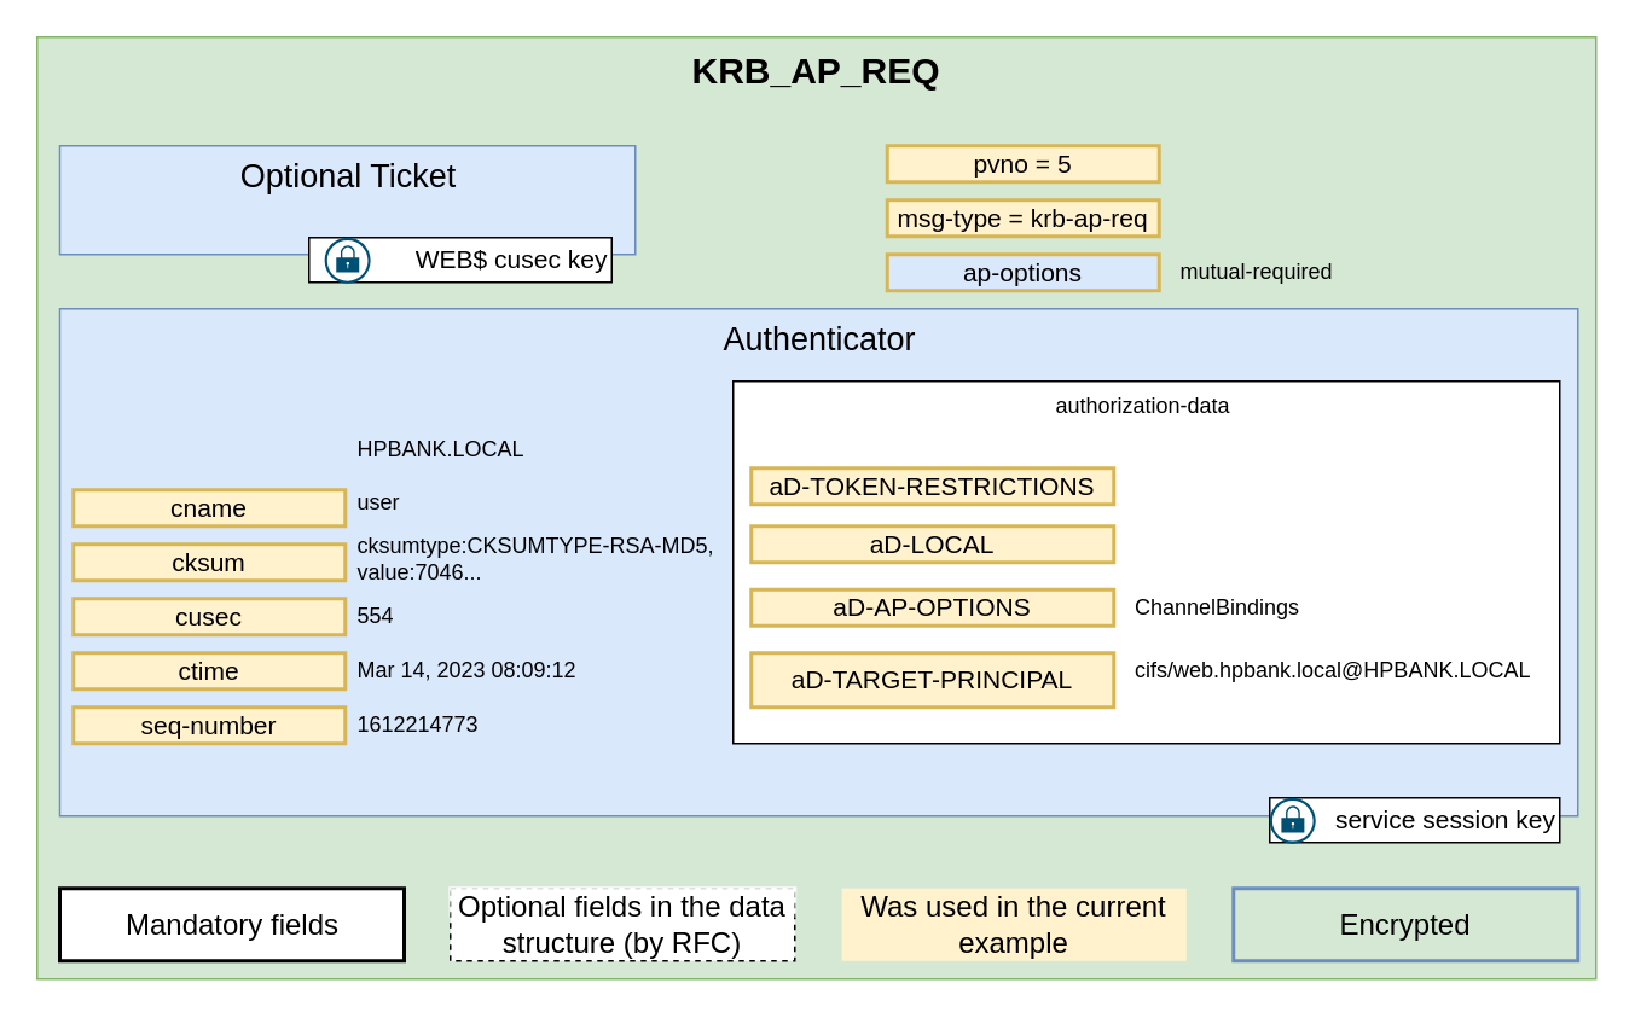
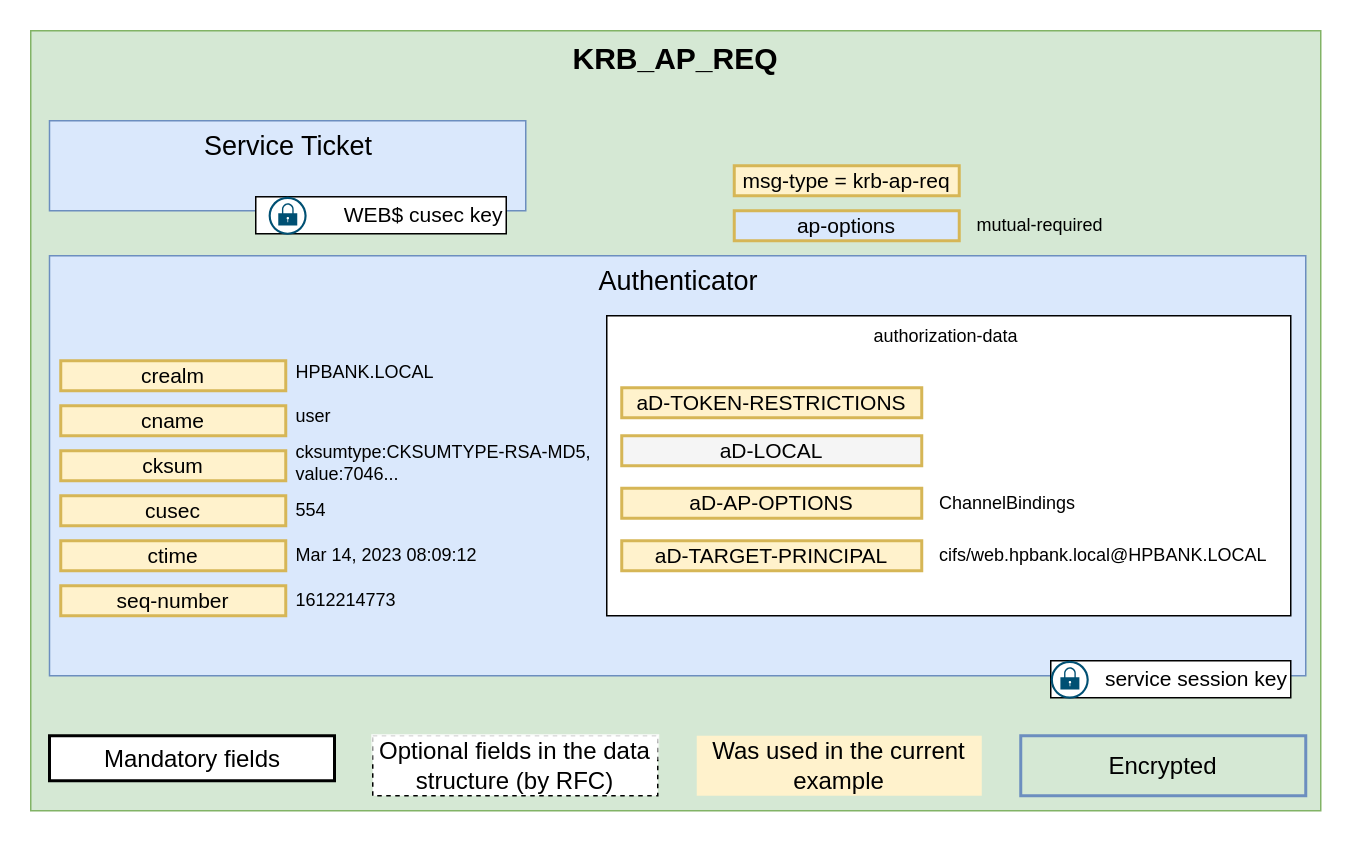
  <mxCell id="0" />
  <mxCell id="1" parent="0" />
  <mxCell id="2" value="KRB_AP_REQ" style="rounded=0;whiteSpace=wrap;html=1;shadow=0;fontSize=20;fillColor=#d5e8d4;strokeColor=#82b366;verticalAlign=top;fontStyle=1" parent="1" vertex="1"><mxGeometry x="20" y="20" width="860" height="520" as="geometry" /></mxCell>
- <mxCell id="3" value="&lt;font style=&quot;font-size: 14px;&quot;&gt;pvno =&amp;nbsp;&lt;/font&gt;5" style="rounded=0;whiteSpace=wrap;html=1;fontSize=14;strokeWidth=2;fillColor=#fff2cc;strokeColor=#d6b656;" parent="1" vertex="1"><mxGeometry x="489" y="80" width="150" height="20" as="geometry" /></mxCell>
  <mxCell id="4" value="&lt;font style=&quot;font-size: 14px;&quot;&gt;msg-type = krb-ap-req&lt;/font&gt;" style="rounded=0;whiteSpace=wrap;html=1;fontSize=14;strokeWidth=2;fillColor=#fff2cc;strokeColor=#d6b656;" parent="1" vertex="1"><mxGeometry x="489" y="110" width="150" height="20" as="geometry" /></mxCell>
  <mxCell id="5" value="&lt;font style=&quot;font-size: 18px;&quot;&gt;Authenticator&lt;/font&gt;" style="rounded=0;whiteSpace=wrap;html=1;labelBorderColor=none;strokeColor=#6c8ebf;verticalAlign=top;fillColor=#dae8fc;fontSize=18;" parent="1" vertex="1"><mxGeometry x="32.5" y="170" width="837.5" height="280" as="geometry" /></mxCell>
  <mxCell id="6" value="service session key" style="rounded=0;whiteSpace=wrap;html=1;shadow=0;fontSize=14;fillColor=default;gradientColor=none;align=right;" parent="1" vertex="1"><mxGeometry x="700" y="440" width="160" height="24.66" as="geometry" /></mxCell>
  <mxCell id="7" value="" style="sketch=0;points=[[0.5,0,0],[1,0.5,0],[0.5,1,0],[0,0.5,0],[0.145,0.145,0],[0.856,0.145,0],[0.855,0.856,0],[0.145,0.855,0]];verticalLabelPosition=bottom;html=1;verticalAlign=top;aspect=fixed;align=center;pointerEvents=1;shape=mxgraph.cisco19.lock;fillColor=#005073;strokeColor=none;gradientColor=none;shadow=0;fontSize=14;" parent="1" vertex="1"><mxGeometry x="700" y="440" width="25.339" height="25.339" as="geometry" /></mxCell>
+ <mxCell id="8" value="&lt;font style=&quot;font-size: 14px;&quot;&gt;crealm&lt;/font&gt;" style="rounded=0;whiteSpace=wrap;html=1;fontSize=14;strokeWidth=2;fillColor=#fff2cc;strokeColor=#d6b656;" parent="1" vertex="1"><mxGeometry x="40" y="240" width="150" height="20" as="geometry" /></mxCell>
  <mxCell id="9" value="&lt;font style=&quot;font-size: 14px;&quot;&gt;cname&lt;/font&gt;" style="rounded=0;whiteSpace=wrap;html=1;fontSize=14;strokeWidth=2;fillColor=#fff2cc;strokeColor=#d6b656;" parent="1" vertex="1"><mxGeometry x="40" y="270" width="150" height="20" as="geometry" /></mxCell>
  <mxCell id="10" value="&lt;font style=&quot;font-size: 14px;&quot;&gt;cksum&lt;/font&gt;" style="rounded=0;whiteSpace=wrap;html=1;fontSize=14;strokeWidth=2;fillColor=#fff2cc;strokeColor=#d6b656;" parent="1" vertex="1"><mxGeometry x="40" y="300" width="150" height="20" as="geometry" /></mxCell>
  <mxCell id="11" value="&lt;font style=&quot;font-size: 14px;&quot;&gt;cusec&lt;/font&gt;" style="rounded=0;whiteSpace=wrap;html=1;fontSize=14;strokeWidth=2;fillColor=#fff2cc;strokeColor=#d6b656;" parent="1" vertex="1"><mxGeometry x="40" y="330" width="150" height="20" as="geometry" /></mxCell>
  <mxCell id="12" value="&lt;font style=&quot;font-size: 14px;&quot;&gt;ctime&lt;/font&gt;" style="rounded=0;whiteSpace=wrap;html=1;fontSize=14;strokeWidth=2;labelBackgroundColor=none;fillColor=#fff2cc;strokeColor=#d6b656;" parent="1" vertex="1"><mxGeometry x="40" y="360" width="150" height="20" as="geometry" /></mxCell>
  <mxCell id="13" value="&lt;font style=&quot;font-size: 14px;&quot;&gt;seq-number&lt;/font&gt;" style="rounded=0;whiteSpace=wrap;html=1;fontSize=14;strokeWidth=2;fillColor=#fff2cc;strokeColor=#d6b656;" parent="1" vertex="1"><mxGeometry x="40" y="390" width="150" height="20" as="geometry" /></mxCell>
  <mxCell id="14" value="HPBANK.LOCAL" style="text;html=1;strokeColor=none;fillColor=none;align=left;verticalAlign=middle;whiteSpace=wrap;rounded=0;fontSize=12;" parent="1" vertex="1"><mxGeometry x="195" y="238" width="249" height="20" as="geometry" /></mxCell>
  <mxCell id="15" value="user" style="text;html=1;strokeColor=none;fillColor=none;align=left;verticalAlign=middle;whiteSpace=wrap;rounded=0;fontSize=12;" parent="1" vertex="1"><mxGeometry x="195" y="267" width="42" height="20" as="geometry" /></mxCell>
  <mxCell id="16" value="554" style="text;html=1;strokeColor=none;fillColor=none;align=left;verticalAlign=middle;whiteSpace=wrap;rounded=0;fontSize=12;" parent="1" vertex="1"><mxGeometry x="195" y="330" width="96" height="20" as="geometry" /></mxCell>
  <mxCell id="17" value="Mar 14, 2023 08:09:12" style="text;html=1;strokeColor=none;fillColor=none;align=left;verticalAlign=middle;whiteSpace=wrap;rounded=0;fontSize=12;" parent="1" vertex="1"><mxGeometry x="195" y="360" width="135" height="20" as="geometry" /></mxCell>
  <mxCell id="18" value="cksumtype:CKSUMTYPE-RSA-MD5, value:7046..." style="text;html=1;strokeColor=none;fillColor=none;align=left;verticalAlign=middle;whiteSpace=wrap;rounded=0;fontSize=12;" parent="1" vertex="1"><mxGeometry x="195" y="290" width="246" height="35" as="geometry" /></mxCell>
  <mxCell id="19" value="1612214773" style="text;html=1;strokeColor=none;fillColor=none;align=left;verticalAlign=middle;whiteSpace=wrap;rounded=0;fontSize=12;" parent="1" vertex="1"><mxGeometry x="195" y="390" width="92" height="20" as="geometry" /></mxCell>
- <mxCell id="20" value="Mandatory fields" style="rounded=0;whiteSpace=wrap;html=1;strokeColor=default;fontSize=16;strokeWidth=2;" parent="1" vertex="1"><mxGeometry x="32.5" y="490" width="190" height="40" as="geometry" /></mxCell>
+ <mxCell id="20" value="Mandatory fields" style="rounded=0;whiteSpace=wrap;html=1;strokeColor=default;fontSize=16;strokeWidth=2;" parent="1" vertex="1"><mxGeometry x="32.5" y="490" width="190" height="30" as="geometry" /></mxCell>
  <mxCell id="21" value="Optional fields in the data structure (by RFC)" style="rounded=0;whiteSpace=wrap;html=1;strokeColor=default;fontSize=16;strokeWidth=1;dashed=1;fontStyle=0;glass=1;" parent="1" vertex="1"><mxGeometry x="248" y="490" width="190" height="40" as="geometry" /></mxCell>
  <mxCell id="22" value="Was used in the current example" style="rounded=0;whiteSpace=wrap;html=1;strokeColor=none;fontSize=16;strokeWidth=2;fillColor=#fff2cc;" parent="1" vertex="1"><mxGeometry x="464" y="490" width="190" height="40" as="geometry" /></mxCell>
  <mxCell id="23" value="Encrypted" style="rounded=0;whiteSpace=wrap;html=1;strokeColor=#6c8ebf;fontSize=16;strokeWidth=2;fillColor=#d5e8d4;" parent="1" vertex="1"><mxGeometry x="680" y="490" width="190" height="40" as="geometry" /></mxCell>
  <mxCell id="24" value="&lt;font style=&quot;font-size: 14px;&quot;&gt;ap-options&lt;/font&gt;" style="rounded=0;whiteSpace=wrap;html=1;fontSize=14;strokeWidth=2;fillColor=#dae8fc;strokeColor=#d6b656;" parent="1" vertex="1"><mxGeometry x="489" y="140" width="150" height="20" as="geometry" /></mxCell>
  <mxCell id="25" value="mutual-required" style="text;html=1;strokeColor=none;fillColor=none;align=left;verticalAlign=middle;whiteSpace=wrap;rounded=0;fontSize=12;" parent="1" vertex="1"><mxGeometry x="649" y="140" width="110" height="20" as="geometry" /></mxCell>
  <mxCell id="26" value="authorization-data&amp;nbsp;" style="rounded=0;whiteSpace=wrap;html=1;verticalAlign=top;" parent="1" vertex="1"><mxGeometry x="404" y="210" width="456" height="200" as="geometry" /></mxCell>
  <mxCell id="27" value="&lt;font style=&quot;font-size: 14px;&quot;&gt;aD-TOKEN-RESTRICTIONS&lt;/font&gt;" style="rounded=0;whiteSpace=wrap;html=1;fontSize=14;strokeWidth=2;fillColor=#fff2cc;strokeColor=#d6b656;" parent="1" vertex="1"><mxGeometry x="414" y="258" width="200" height="20" as="geometry" /></mxCell>
- <mxCell id="28" value="&lt;font style=&quot;font-size: 14px;&quot;&gt;aD-LOCAL&lt;/font&gt;" style="rounded=0;whiteSpace=wrap;html=1;fontSize=14;strokeWidth=2;fillColor=#fff2cc;strokeColor=#d6b656;" parent="1" vertex="1"><mxGeometry x="414" y="290" width="200" height="20" as="geometry" /></mxCell>
+ <mxCell id="28" value="&lt;font style=&quot;font-size: 14px;&quot;&gt;aD-LOCAL&lt;/font&gt;" style="rounded=0;whiteSpace=wrap;html=1;fontSize=14;strokeWidth=2;fillColor=#f5f5f5;strokeColor=#d6b656;" parent="1" vertex="1"><mxGeometry x="414" y="290" width="200" height="20" as="geometry" /></mxCell>
  <mxCell id="29" value="&lt;font style=&quot;font-size: 14px;&quot;&gt;aD-AP-OPTIONS&lt;/font&gt;" style="rounded=0;whiteSpace=wrap;html=1;fontSize=14;strokeWidth=2;fillColor=#fff2cc;strokeColor=#d6b656;" parent="1" vertex="1"><mxGeometry x="414" y="325" width="200" height="20" as="geometry" /></mxCell>
- <mxCell id="30" value="&lt;font style=&quot;font-size: 14px;&quot;&gt;aD-TARGET-PRINCIPAL&lt;/font&gt;" style="rounded=0;whiteSpace=wrap;html=1;fontSize=14;strokeWidth=2;fillColor=#fff2cc;strokeColor=#d6b656;" parent="1" vertex="1"><mxGeometry x="414" y="360" width="200" height="30" as="geometry" /></mxCell>
+ <mxCell id="30" value="&lt;font style=&quot;font-size: 14px;&quot;&gt;aD-TARGET-PRINCIPAL&lt;/font&gt;" style="rounded=0;whiteSpace=wrap;html=1;fontSize=14;strokeWidth=2;fillColor=#fff2cc;strokeColor=#d6b656;" parent="1" vertex="1"><mxGeometry x="414" y="360" width="200" height="20" as="geometry" /></mxCell>
  <mxCell id="31" value="cifs/web.hpbank.local@HPBANK.LOCAL" style="text;html=1;strokeColor=none;fillColor=none;align=left;verticalAlign=middle;whiteSpace=wrap;rounded=0;fontSize=12;" parent="1" vertex="1"><mxGeometry x="624" y="360" width="135" height="20" as="geometry" /></mxCell>
- <mxCell id="32" value="Optional Ticket" style="rounded=0;whiteSpace=wrap;html=1;verticalAlign=top;fontSize=18;fillColor=#dae8fc;strokeColor=#6c8ebf;" parent="1" vertex="1"><mxGeometry x="32.5" y="80" width="317.5" height="60" as="geometry" /></mxCell>
+ <mxCell id="32" value="Service Ticket" style="rounded=0;whiteSpace=wrap;html=1;verticalAlign=top;fontSize=18;fillColor=#dae8fc;strokeColor=#6c8ebf;" parent="1" vertex="1"><mxGeometry x="32.5" y="80" width="317.5" height="60" as="geometry" /></mxCell>
  <mxCell id="33" value="WEB$ cusec key" style="rounded=0;whiteSpace=wrap;html=1;shadow=0;fontSize=14;fillColor=default;gradientColor=none;align=right;" parent="1" vertex="1"><mxGeometry x="170" y="130.68" width="167" height="24.66" as="geometry" /></mxCell>
  <mxCell id="34" value="" style="sketch=0;points=[[0.5,0,0],[1,0.5,0],[0.5,1,0],[0,0.5,0],[0.145,0.145,0],[0.856,0.145,0],[0.855,0.856,0],[0.145,0.855,0]];verticalLabelPosition=bottom;html=1;verticalAlign=top;aspect=fixed;align=center;pointerEvents=1;shape=mxgraph.cisco19.lock;fillColor=#005073;strokeColor=none;gradientColor=none;shadow=0;fontSize=14;" parent="1" vertex="1"><mxGeometry x="178.58" y="130.68" width="25.339" height="25.339" as="geometry" /></mxCell>
  <mxCell id="35" value="ChannelBindings" style="text;html=1;strokeColor=none;fillColor=none;align=left;verticalAlign=middle;whiteSpace=wrap;rounded=0;fontSize=12;" parent="1" vertex="1"><mxGeometry x="624" y="325" width="226" height="20" as="geometry" /></mxCell>
